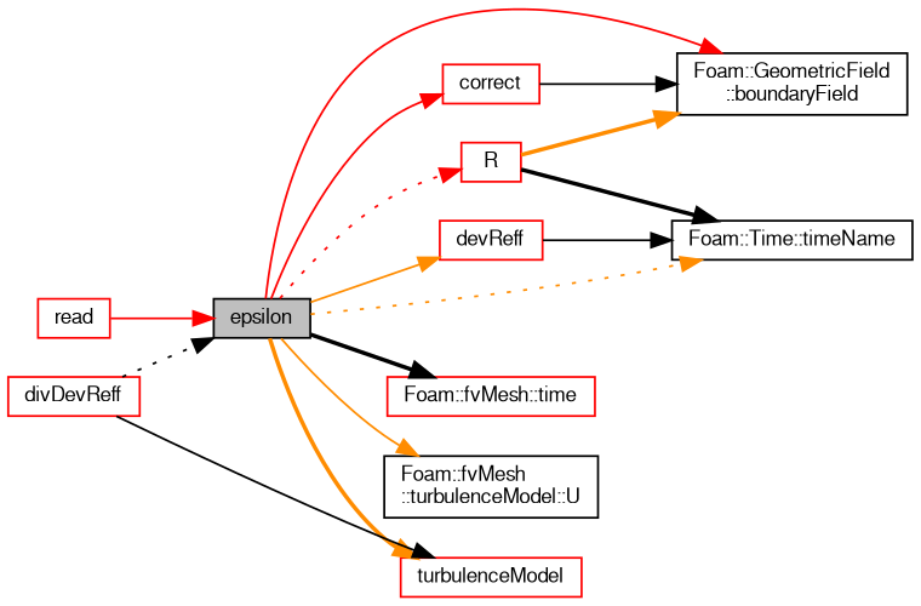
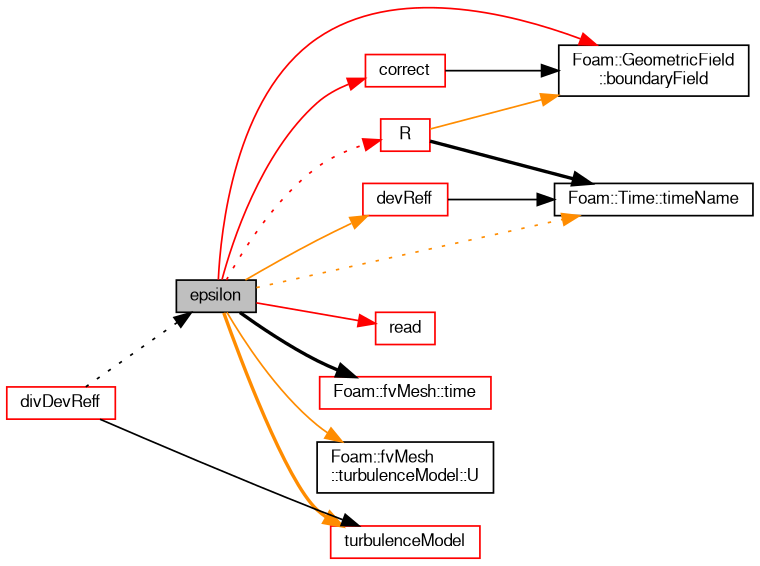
  digraph {
    rankdir=LR
    node [color=red fontname=FreeSans fontsize=10 shape=record]
    edge [color=black fontname=FreeSans fontsize=10 labelfontname=FreeSans labelfontsize=10 style=solid]
    n1 [color=black fillcolor=grey75 fontcolor=black height=0.2 label=epsilon style=filled width=0.4]
    n2 [color=black height=0.2 label="Foam::GeometricField\l::boundaryField" width=0.4]
    n3 [height=0.2 label=correct width=0.4]
    n4 [height=0.2 label=devReff width=0.4]
    n5 [color=black height=0.2 label="Foam::Time::timeName" width=0.4]
    n6 [height=0.2 label=turbulenceModel width=0.4]
    n7 [height=0.2 label=R width=0.4]
    n8 [height=0.2 label=read width=0.4]
    n9 [height=0.2 label="Foam::fvMesh::time" width=0.4]
    n10 [color=black height=0.2 label="Foam::fvMesh\l::turbulenceModel::U" width=0.4]
    n11 [height=0.2 label=divDevReff width=0.4]
    n1 -> n2 [color=red]
    n1 -> n3 [color=red]
    n1 -> n4 [color=darkorange]
    n1 -> n5 [color=darkorange style=dotted]
    n1 -> n6 [color=darkorange style=bold]
    n1 -> n7 [color=red style=dotted]
-   n8 -> n1 [color=red]
+   n1 -> n8 [color=red]
    n1 -> n9 [style=bold]
    n1 -> n10 [color=darkorange]
    n3 -> n2
    n4 -> n5
-   n7 -> n2 [color=darkorange style=bold]
+   n7 -> n2 [color=darkorange]
    n7 -> n5 [style=bold]
    n11 -> n1 [style=dotted]
    n11 -> n6
  }
